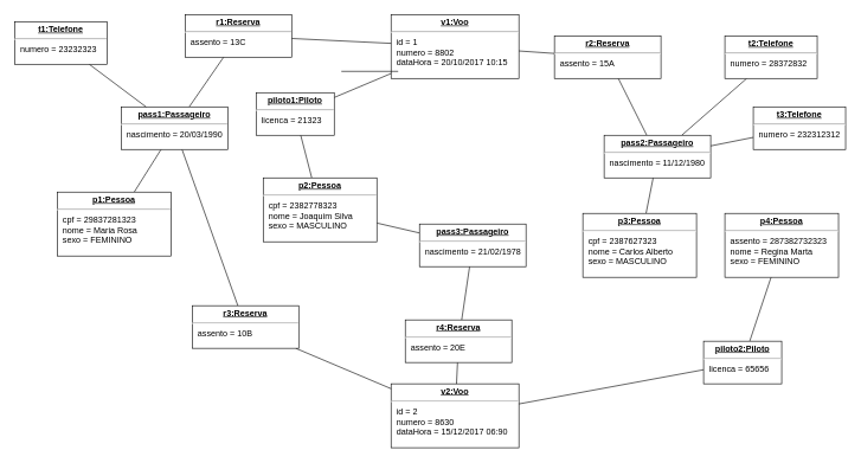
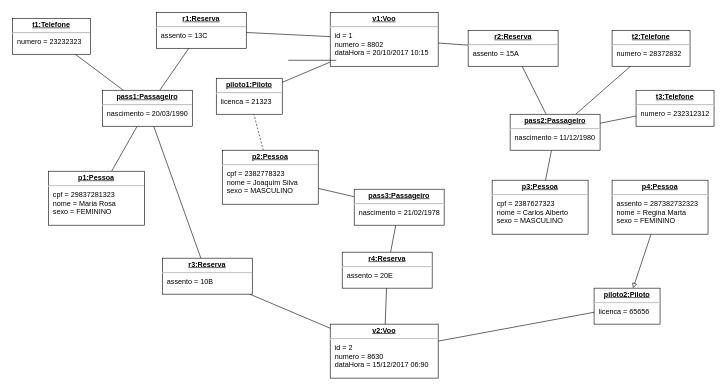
  <mxCell id="0" />
  <mxCell id="1" parent="0" />
  <mxCell id="2" value="&lt;p style=&quot;margin:0px;margin-top:4px;text-align:center;text-decoration:underline;&quot;&gt;&lt;b&gt;v1:Voo&lt;/b&gt;&lt;/p&gt;&lt;hr&gt;&lt;p style=&quot;margin:0px;margin-left:8px;&quot;&gt;id = 1&lt;br&gt;numero = 8802&lt;br&gt;dataHora = 20/10/2017 10:15&lt;/p&gt;" style="verticalAlign=top;align=left;overflow=fill;fontSize=12;fontFamily=Helvetica;html=1;" vertex="1" parent="1"><mxGeometry x="550" y="20" width="180" height="90" as="geometry" /></mxCell>
  <mxCell id="3" value="&lt;p style=&quot;margin:0px;margin-top:4px;text-align:center;text-decoration:underline;&quot;&gt;&lt;b&gt;v2:Voo&lt;/b&gt;&lt;/p&gt;&lt;hr&gt;&lt;p style=&quot;margin:0px;margin-left:8px;&quot;&gt;id = 2&lt;br&gt;numero = 8630&lt;br&gt;dataHora = 15/12/2017 06:90&lt;/p&gt;" style="verticalAlign=top;align=left;overflow=fill;fontSize=12;fontFamily=Helvetica;html=1;" vertex="1" parent="1"><mxGeometry x="550" y="540" width="180" height="90" as="geometry" /></mxCell>
  <mxCell id="4" style="edgeStyle=none;html=1;endArrow=none;endFill=0;" edge="1" parent="1" source="5" target="19"><mxGeometry relative="1" as="geometry" /></mxCell>
- <mxCell id="5" value="&lt;p style=&quot;margin:0px;margin-top:4px;text-align:center;text-decoration:underline;&quot;&gt;&lt;b&gt;p1:Pessoa&lt;/b&gt;&lt;/p&gt;&lt;hr&gt;&lt;p style=&quot;margin:0px;margin-left:8px;&quot;&gt;cpf = 29837281323&lt;br&gt;nome = Maria Rosa&lt;br&gt;sexo = FEMININO&lt;/p&gt;" style="verticalAlign=top;align=left;overflow=fill;fontSize=12;fontFamily=Helvetica;html=1;" vertex="1" parent="1"><mxGeometry x="80" y="270" width="160" height="90" as="geometry" /></mxCell>
- <mxCell id="6" style="edgeStyle=none;html=1;endArrow=none;endFill=0;" edge="1" parent="1" source="8" target="14"><mxGeometry relative="1" as="geometry" /></mxCell>
+ <mxCell id="5" value="&lt;p style=&quot;margin:0px;margin-top:4px;text-align:center;text-decoration:underline;&quot;&gt;&lt;b&gt;p1:Pessoa&lt;/b&gt;&lt;/p&gt;&lt;hr&gt;&lt;p style=&quot;margin:0px;margin-left:8px;&quot;&gt;cpf = 29837281323&lt;br&gt;nome = Maria Rosa&lt;br&gt;sexo = FEMININO&lt;/p&gt;" style="verticalAlign=top;align=left;overflow=fill;fontSize=12;fontFamily=Helvetica;html=1;" vertex="1" parent="1"><mxGeometry x="80" y="285" width="160" height="90" as="geometry" /></mxCell>
+ <mxCell id="6" style="edgeStyle=none;html=1;endArrow=none;endFill=0;dashed=1;" edge="1" parent="1" source="8" target="14"><mxGeometry relative="1" as="geometry" /></mxCell>
  <mxCell id="7" style="edgeStyle=none;html=1;endArrow=none;endFill=0;" edge="1" parent="1" source="8" target="36"><mxGeometry relative="1" as="geometry" /></mxCell>
  <mxCell id="8" value="&lt;p style=&quot;margin:0px;margin-top:4px;text-align:center;text-decoration:underline;&quot;&gt;&lt;b&gt;p2:Pessoa&lt;/b&gt;&lt;/p&gt;&lt;hr&gt;&lt;p style=&quot;margin:0px;margin-left:8px;&quot;&gt;cpf = 2382778323&lt;br&gt;nome = Joaquim Silva&lt;/p&gt;&lt;p style=&quot;margin:0px;margin-left:8px;&quot;&gt;sexo = MASCULINO&lt;/p&gt;" style="verticalAlign=top;align=left;overflow=fill;fontSize=12;fontFamily=Helvetica;html=1;" vertex="1" parent="1"><mxGeometry x="370" y="250" width="160" height="90" as="geometry" /></mxCell>
  <mxCell id="9" style="edgeStyle=none;html=1;endArrow=none;endFill=0;" edge="1" parent="1" source="10" target="27"><mxGeometry relative="1" as="geometry" /></mxCell>
  <mxCell id="10" value="&lt;p style=&quot;margin:0px;margin-top:4px;text-align:center;text-decoration:underline;&quot;&gt;&lt;b&gt;p3:Pessoa&lt;/b&gt;&lt;/p&gt;&lt;hr&gt;&lt;p style=&quot;margin:0px;margin-left:8px;&quot;&gt;cpf = 2387627323&lt;br&gt;nome = Carlos Alberto&lt;/p&gt;&lt;p style=&quot;margin:0px;margin-left:8px;&quot;&gt;sexo = MASCULINO&lt;/p&gt;" style="verticalAlign=top;align=left;overflow=fill;fontSize=12;fontFamily=Helvetica;html=1;" vertex="1" parent="1"><mxGeometry x="820" y="300" width="160" height="90" as="geometry" /></mxCell>
- <mxCell id="11" style="edgeStyle=none;html=1;endArrow=none;endFill=0;" edge="1" parent="1" source="12" target="16"><mxGeometry relative="1" as="geometry" /></mxCell>
+ <mxCell id="11" style="edgeStyle=none;html=1;endArrow=block;endFill=0;" edge="1" parent="1" source="12" target="16"><mxGeometry relative="1" as="geometry" /></mxCell>
  <mxCell id="12" value="&lt;p style=&quot;margin:0px;margin-top:4px;text-align:center;text-decoration:underline;&quot;&gt;&lt;b&gt;p4:Pessoa&lt;/b&gt;&lt;/p&gt;&lt;hr&gt;&lt;p style=&quot;margin:0px;margin-left:8px;&quot;&gt;assento = 287382732323&lt;br&gt;nome = Regina Marta&lt;br&gt;sexo = FEMININO&lt;/p&gt;" style="verticalAlign=top;align=left;overflow=fill;fontSize=12;fontFamily=Helvetica;html=1;" vertex="1" parent="1"><mxGeometry x="1020" y="300" width="160" height="90" as="geometry" /></mxCell>
  <mxCell id="13" style="edgeStyle=none;html=1;endArrow=none;endFill=0;" edge="1" parent="1" source="14" target="2"><mxGeometry relative="1" as="geometry" /></mxCell>
  <mxCell id="14" value="&lt;p style=&quot;margin:0px;margin-top:4px;text-align:center;text-decoration:underline;&quot;&gt;&lt;b&gt;piloto1:Piloto&lt;/b&gt;&lt;/p&gt;&lt;hr&gt;&lt;p style=&quot;margin:0px;margin-left:8px;&quot;&gt;licenca = 21323&lt;br&gt;&lt;/p&gt;" style="verticalAlign=top;align=left;overflow=fill;fontSize=12;fontFamily=Helvetica;html=1;" vertex="1" parent="1"><mxGeometry x="360" y="130" width="110" height="60" as="geometry" /></mxCell>
  <mxCell id="15" style="edgeStyle=none;html=1;endArrow=none;endFill=0;" edge="1" parent="1" source="16" target="3"><mxGeometry relative="1" as="geometry"><mxPoint x="870" y="572.736" as="targetPoint" /></mxGeometry></mxCell>
  <mxCell id="16" value="&lt;p style=&quot;margin:0px;margin-top:4px;text-align:center;text-decoration:underline;&quot;&gt;&lt;b&gt;piloto2:Piloto&lt;/b&gt;&lt;/p&gt;&lt;hr&gt;&lt;p style=&quot;margin:0px;margin-left:8px;&quot;&gt;licenca = 65656&lt;br&gt;&lt;/p&gt;" style="verticalAlign=top;align=left;overflow=fill;fontSize=12;fontFamily=Helvetica;html=1;" vertex="1" parent="1"><mxGeometry x="990" y="480" width="110" height="60" as="geometry" /></mxCell>
  <mxCell id="17" style="edgeStyle=none;html=1;endArrow=none;endFill=0;" edge="1" parent="1" source="19" target="21"><mxGeometry relative="1" as="geometry" /></mxCell>
  <mxCell id="18" style="edgeStyle=none;html=1;endArrow=none;endFill=0;" edge="1" parent="1" source="19" target="34"><mxGeometry relative="1" as="geometry" /></mxCell>
  <mxCell id="19" value="&lt;p style=&quot;margin:0px;margin-top:4px;text-align:center;text-decoration:underline;&quot;&gt;&lt;b&gt;pass1:Passageiro&lt;/b&gt;&lt;/p&gt;&lt;hr&gt;&lt;p style=&quot;margin:0px;margin-left:8px;&quot;&gt;nascimento = 20/03/1990&lt;br&gt;&lt;/p&gt;" style="verticalAlign=top;align=left;overflow=fill;fontSize=12;fontFamily=Helvetica;html=1;" vertex="1" parent="1"><mxGeometry x="170" y="150" width="150" height="60" as="geometry" /></mxCell>
  <mxCell id="20" style="edgeStyle=none;html=1;endArrow=none;endFill=0;" edge="1" parent="1" source="21" target="2"><mxGeometry relative="1" as="geometry" /></mxCell>
  <mxCell id="21" value="&lt;p style=&quot;margin:0px;margin-top:4px;text-align:center;text-decoration:underline;&quot;&gt;&lt;b&gt;r1:Reserva&lt;/b&gt;&lt;/p&gt;&lt;hr&gt;&lt;p style=&quot;margin:0px;margin-left:8px;&quot;&gt;assento = 13C&lt;br&gt;&lt;/p&gt;" style="verticalAlign=top;align=left;overflow=fill;fontSize=12;fontFamily=Helvetica;html=1;" vertex="1" parent="1"><mxGeometry x="260" y="20" width="150" height="60" as="geometry" /></mxCell>
  <mxCell id="22" style="edgeStyle=none;html=1;endArrow=none;endFill=0;" edge="1" parent="1" source="23" target="19"><mxGeometry relative="1" as="geometry" /></mxCell>
  <mxCell id="23" value="&lt;p style=&quot;margin:0px;margin-top:4px;text-align:center;text-decoration:underline;&quot;&gt;&lt;b&gt;t1:Telefone&lt;/b&gt;&lt;/p&gt;&lt;hr&gt;&lt;p style=&quot;margin:0px;margin-left:8px;&quot;&gt;numero = 23232323&lt;br&gt;&lt;/p&gt;" style="verticalAlign=top;align=left;overflow=fill;fontSize=12;fontFamily=Helvetica;html=1;" vertex="1" parent="1"><mxGeometry x="20" y="30" width="130" height="60" as="geometry" /></mxCell>
  <mxCell id="24" style="edgeStyle=none;html=1;endArrow=none;endFill=0;" edge="1" parent="1" source="27" target="29"><mxGeometry relative="1" as="geometry" /></mxCell>
  <mxCell id="25" style="edgeStyle=none;html=1;endArrow=none;endFill=0;" edge="1" parent="1" source="27" target="30"><mxGeometry relative="1" as="geometry" /></mxCell>
  <mxCell id="26" style="edgeStyle=none;html=1;endArrow=none;endFill=0;" edge="1" parent="1" source="27" target="31"><mxGeometry relative="1" as="geometry" /></mxCell>
  <mxCell id="27" value="&lt;p style=&quot;margin:0px;margin-top:4px;text-align:center;text-decoration:underline;&quot;&gt;&lt;b&gt;pass2:Passageiro&lt;/b&gt;&lt;/p&gt;&lt;hr&gt;&lt;p style=&quot;margin:0px;margin-left:8px;&quot;&gt;nascimento = 11/12/1980&lt;br&gt;&lt;/p&gt;" style="verticalAlign=top;align=left;overflow=fill;fontSize=12;fontFamily=Helvetica;html=1;" vertex="1" parent="1"><mxGeometry x="850" y="190" width="150" height="60" as="geometry" /></mxCell>
  <mxCell id="28" style="edgeStyle=none;html=1;endArrow=none;endFill=0;" edge="1" parent="1" source="29" target="2"><mxGeometry relative="1" as="geometry" /></mxCell>
  <mxCell id="29" value="&lt;p style=&quot;margin:0px;margin-top:4px;text-align:center;text-decoration:underline;&quot;&gt;&lt;b&gt;r2:Reserva&lt;/b&gt;&lt;/p&gt;&lt;hr&gt;&lt;p style=&quot;margin:0px;margin-left:8px;&quot;&gt;assento = 15A&lt;br&gt;&lt;/p&gt;" style="verticalAlign=top;align=left;overflow=fill;fontSize=12;fontFamily=Helvetica;html=1;" vertex="1" parent="1"><mxGeometry x="780" y="50" width="150" height="60" as="geometry" /></mxCell>
  <mxCell id="30" value="&lt;p style=&quot;margin:0px;margin-top:4px;text-align:center;text-decoration:underline;&quot;&gt;&lt;b&gt;t2:Telefone&lt;/b&gt;&lt;/p&gt;&lt;hr&gt;&lt;p style=&quot;margin:0px;margin-left:8px;&quot;&gt;numero = 28372832&lt;br&gt;&lt;/p&gt;" style="verticalAlign=top;align=left;overflow=fill;fontSize=12;fontFamily=Helvetica;html=1;" vertex="1" parent="1"><mxGeometry x="1020" y="50" width="130" height="60" as="geometry" /></mxCell>
  <mxCell id="31" value="&lt;p style=&quot;margin:0px;margin-top:4px;text-align:center;text-decoration:underline;&quot;&gt;&lt;b&gt;t3:Telefone&lt;/b&gt;&lt;/p&gt;&lt;hr&gt;&lt;p style=&quot;margin:0px;margin-left:8px;&quot;&gt;numero = 232312312&lt;br&gt;&lt;/p&gt;" style="verticalAlign=top;align=left;overflow=fill;fontSize=12;fontFamily=Helvetica;html=1;" vertex="1" parent="1"><mxGeometry x="1060" y="150" width="130" height="60" as="geometry" /></mxCell>
  <mxCell id="32" value="" style="edgeStyle=none;orthogonalLoop=1;jettySize=auto;html=1;endArrow=none;endFill=0;" edge="1" parent="1"><mxGeometry width="80" relative="1" as="geometry"><mxPoint x="480" y="100" as="sourcePoint" /><mxPoint x="560" y="100" as="targetPoint" /><Array as="points" /></mxGeometry></mxCell>
  <mxCell id="33" style="edgeStyle=none;html=1;endArrow=none;endFill=0;" edge="1" parent="1" source="34" target="3"><mxGeometry relative="1" as="geometry" /></mxCell>
  <mxCell id="34" value="&lt;p style=&quot;margin:0px;margin-top:4px;text-align:center;text-decoration:underline;&quot;&gt;&lt;b&gt;r3:Reserva&lt;/b&gt;&lt;/p&gt;&lt;hr&gt;&lt;p style=&quot;margin:0px;margin-left:8px;&quot;&gt;assento = 10B&lt;br&gt;&lt;/p&gt;" style="verticalAlign=top;align=left;overflow=fill;fontSize=12;fontFamily=Helvetica;html=1;" vertex="1" parent="1"><mxGeometry x="270" y="430" width="150" height="60" as="geometry" /></mxCell>
  <mxCell id="35" style="edgeStyle=none;html=1;endArrow=none;endFill=0;" edge="1" parent="1" source="36" target="38"><mxGeometry relative="1" as="geometry" /></mxCell>
  <mxCell id="36" value="&lt;p style=&quot;margin:0px;margin-top:4px;text-align:center;text-decoration:underline;&quot;&gt;&lt;b&gt;pass3:Passageiro&lt;/b&gt;&lt;/p&gt;&lt;hr&gt;&lt;p style=&quot;margin:0px;margin-left:8px;&quot;&gt;nascimento = 21/02/1978&lt;br&gt;&lt;/p&gt;" style="verticalAlign=top;align=left;overflow=fill;fontSize=12;fontFamily=Helvetica;html=1;" vertex="1" parent="1"><mxGeometry x="590" y="315" width="150" height="60" as="geometry" /></mxCell>
  <mxCell id="37" style="edgeStyle=none;html=1;endArrow=none;endFill=0;" edge="1" parent="1" source="38" target="3"><mxGeometry relative="1" as="geometry" /></mxCell>
- <mxCell id="38" value="&lt;p style=&quot;margin:0px;margin-top:4px;text-align:center;text-decoration:underline;&quot;&gt;&lt;b&gt;r4:Reserva&lt;/b&gt;&lt;/p&gt;&lt;hr&gt;&lt;p style=&quot;margin:0px;margin-left:8px;&quot;&gt;assento = 20E&lt;br&gt;&lt;/p&gt;" style="verticalAlign=top;align=left;overflow=fill;fontSize=12;fontFamily=Helvetica;html=1;" vertex="1" parent="1"><mxGeometry x="570" y="450" width="150" height="60" as="geometry" /></mxCell>
+ <mxCell id="38" value="&lt;p style=&quot;margin:0px;margin-top:4px;text-align:center;text-decoration:underline;&quot;&gt;&lt;b&gt;r4:Reserva&lt;/b&gt;&lt;/p&gt;&lt;hr&gt;&lt;p style=&quot;margin:0px;margin-left:8px;&quot;&gt;assento = 20E&lt;br&gt;&lt;/p&gt;" style="verticalAlign=top;align=left;overflow=fill;fontSize=12;fontFamily=Helvetica;html=1;" vertex="1" parent="1"><mxGeometry x="570" y="420" width="150" height="60" as="geometry" /></mxCell>
